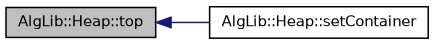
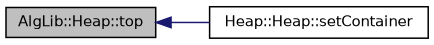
  digraph {
    rankdir=LR
    node [color=black fontname=Helvetica fontsize=10 shape=record style=filled]
    n1 [fillcolor=grey75 fontcolor=black height=0.2 label="AlgLib::Heap::top" width=0.4]
-   n2 [fillcolor=white height=0.2 label="AlgLib::Heap::setContainer" width=0.4]
+   n2 [fillcolor=white height=0.2 label="Heap::Heap::setContainer" width=0.4]
    n1 -> n2 [color=midnightblue dir=back fontname=Helvetica fontsize=10 labelfontname=Helvetica labelfontsize=10 style=solid]
  }
